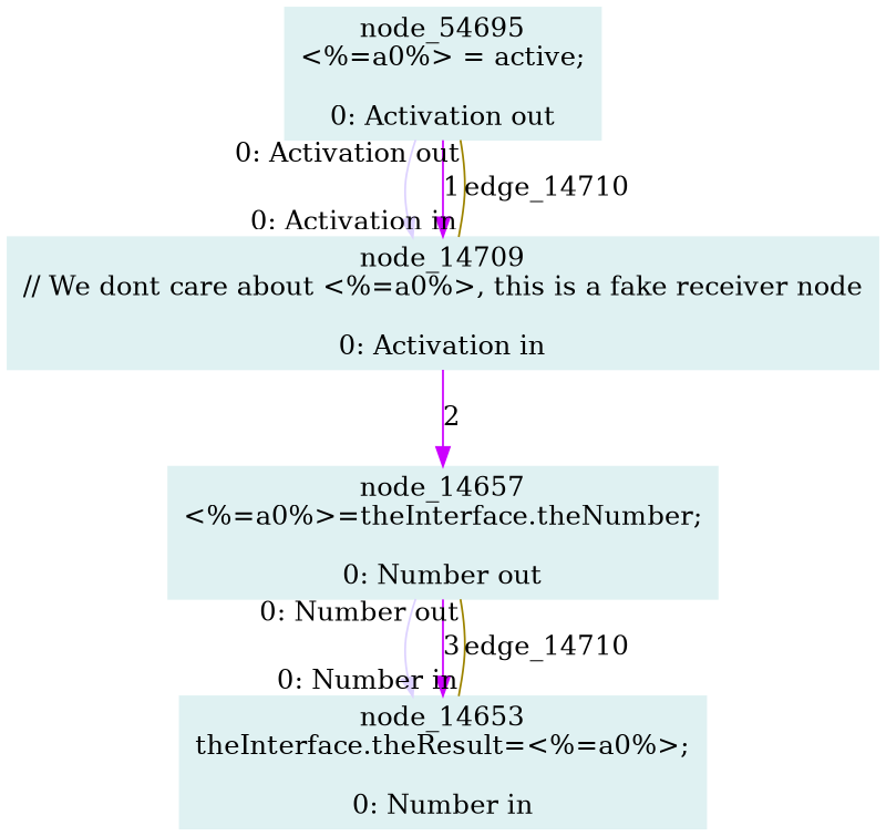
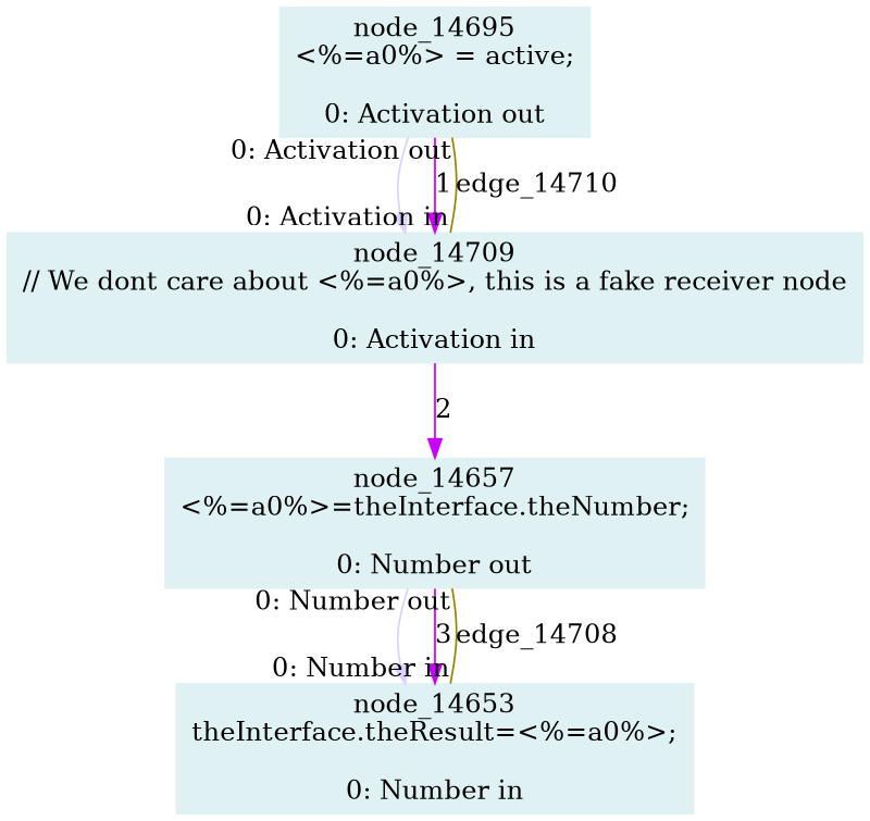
  digraph {
    fontname="DejaVu Serif"
    node [color="#dff1f2" fontname="DejaVu Serif" shape=box style=filled]
    edge [arrowHead=normal arrowsize=1 color="#cc00ff" dir=forward fontname="DejaVu Serif"]
    n1 [label="node_14657\n<%=a0%>=theInterface.theNumber;\n\n0: Number out"]
    n2 [label="node_14653\ntheInterface.theResult=<%=a0%>;\n\n0: Number in"]
-   n3 [label="node_54695\n<%=a0%> = active;\n\n0: Activation out"]
+   n3 [label="node_14695\n<%=a0%> = active;\n\n0: Activation out"]
    n4 [label="node_14709\n// We dont care about <%=a0%>, this is a fake receiver node\n\n0: Activation in"]
    n1 -> n2 [color="#ddd2ff"]
    n1 -> n2 [label=3]
-   n2 -> n1 [arrowHead=none color="#9d8400" dir=none headlabel="0: Number out" label=edge_14710 taillabel="0: Number in"]
+   n2 -> n1 [arrowHead=none color="#9d8400" dir=none headlabel="0: Number out" label=edge_14708 taillabel="0: Number in"]
    n3 -> n4 [color="#ddd2ff"]
    n3 -> n4 [label=1]
    n3 -> n4 [arrowHead=none color="#9d8400" dir=none headlabel="0: Activation in" label=edge_14710 taillabel="0: Activation out"]
    n4 -> n1 [label=2]
  }
